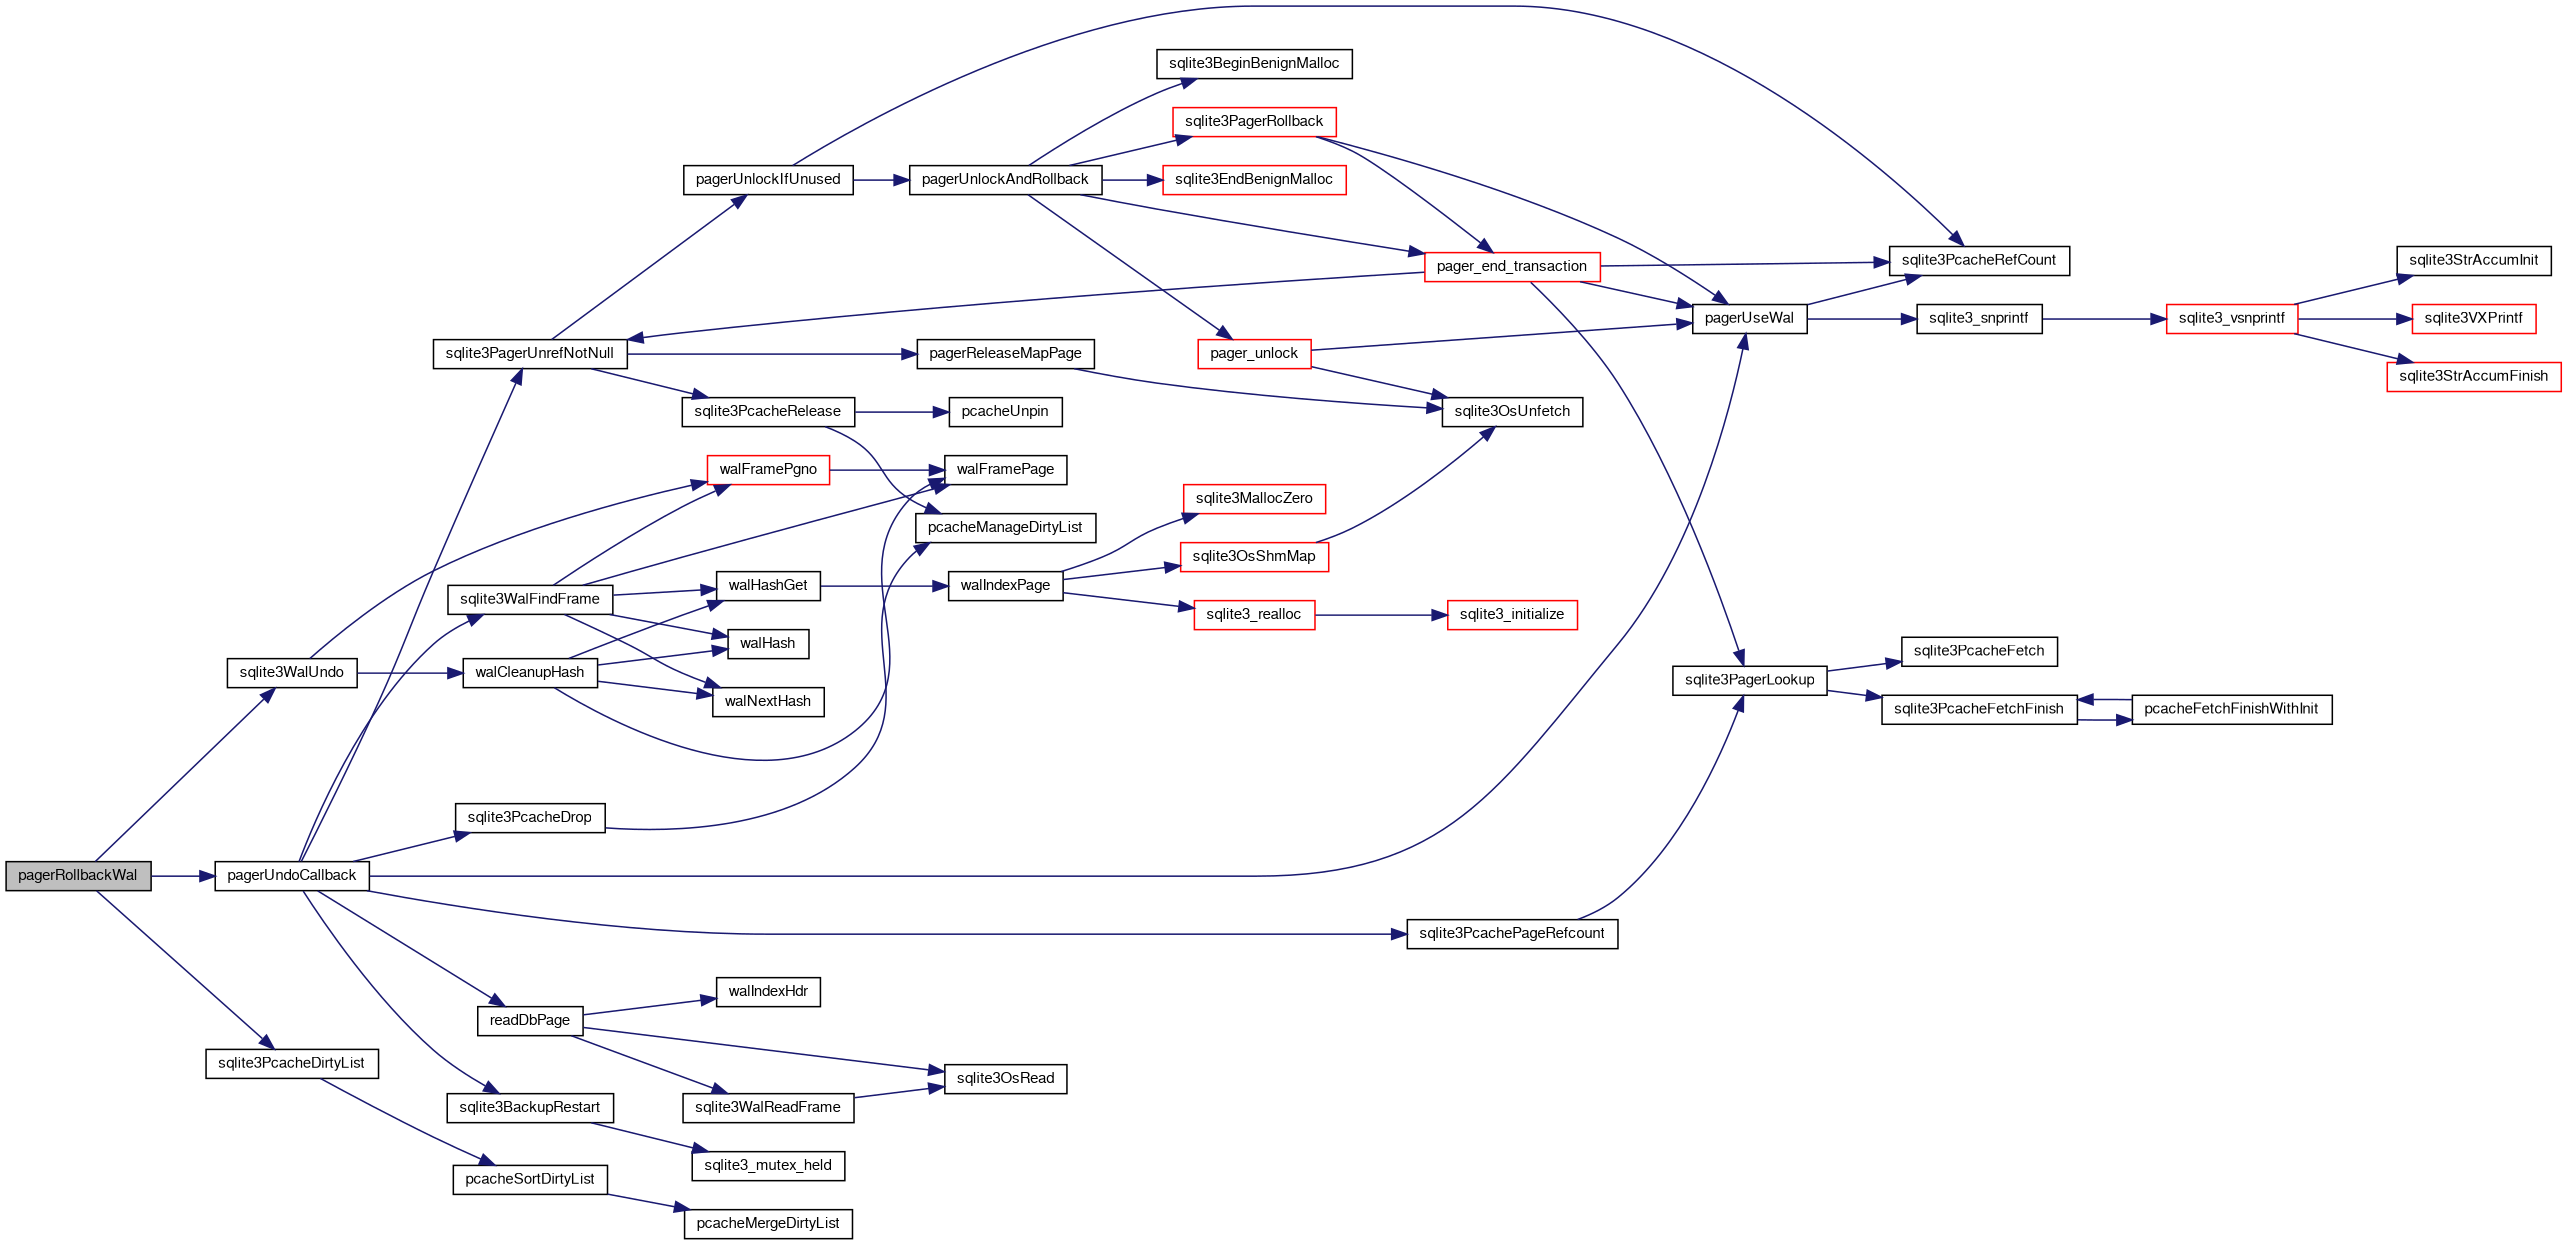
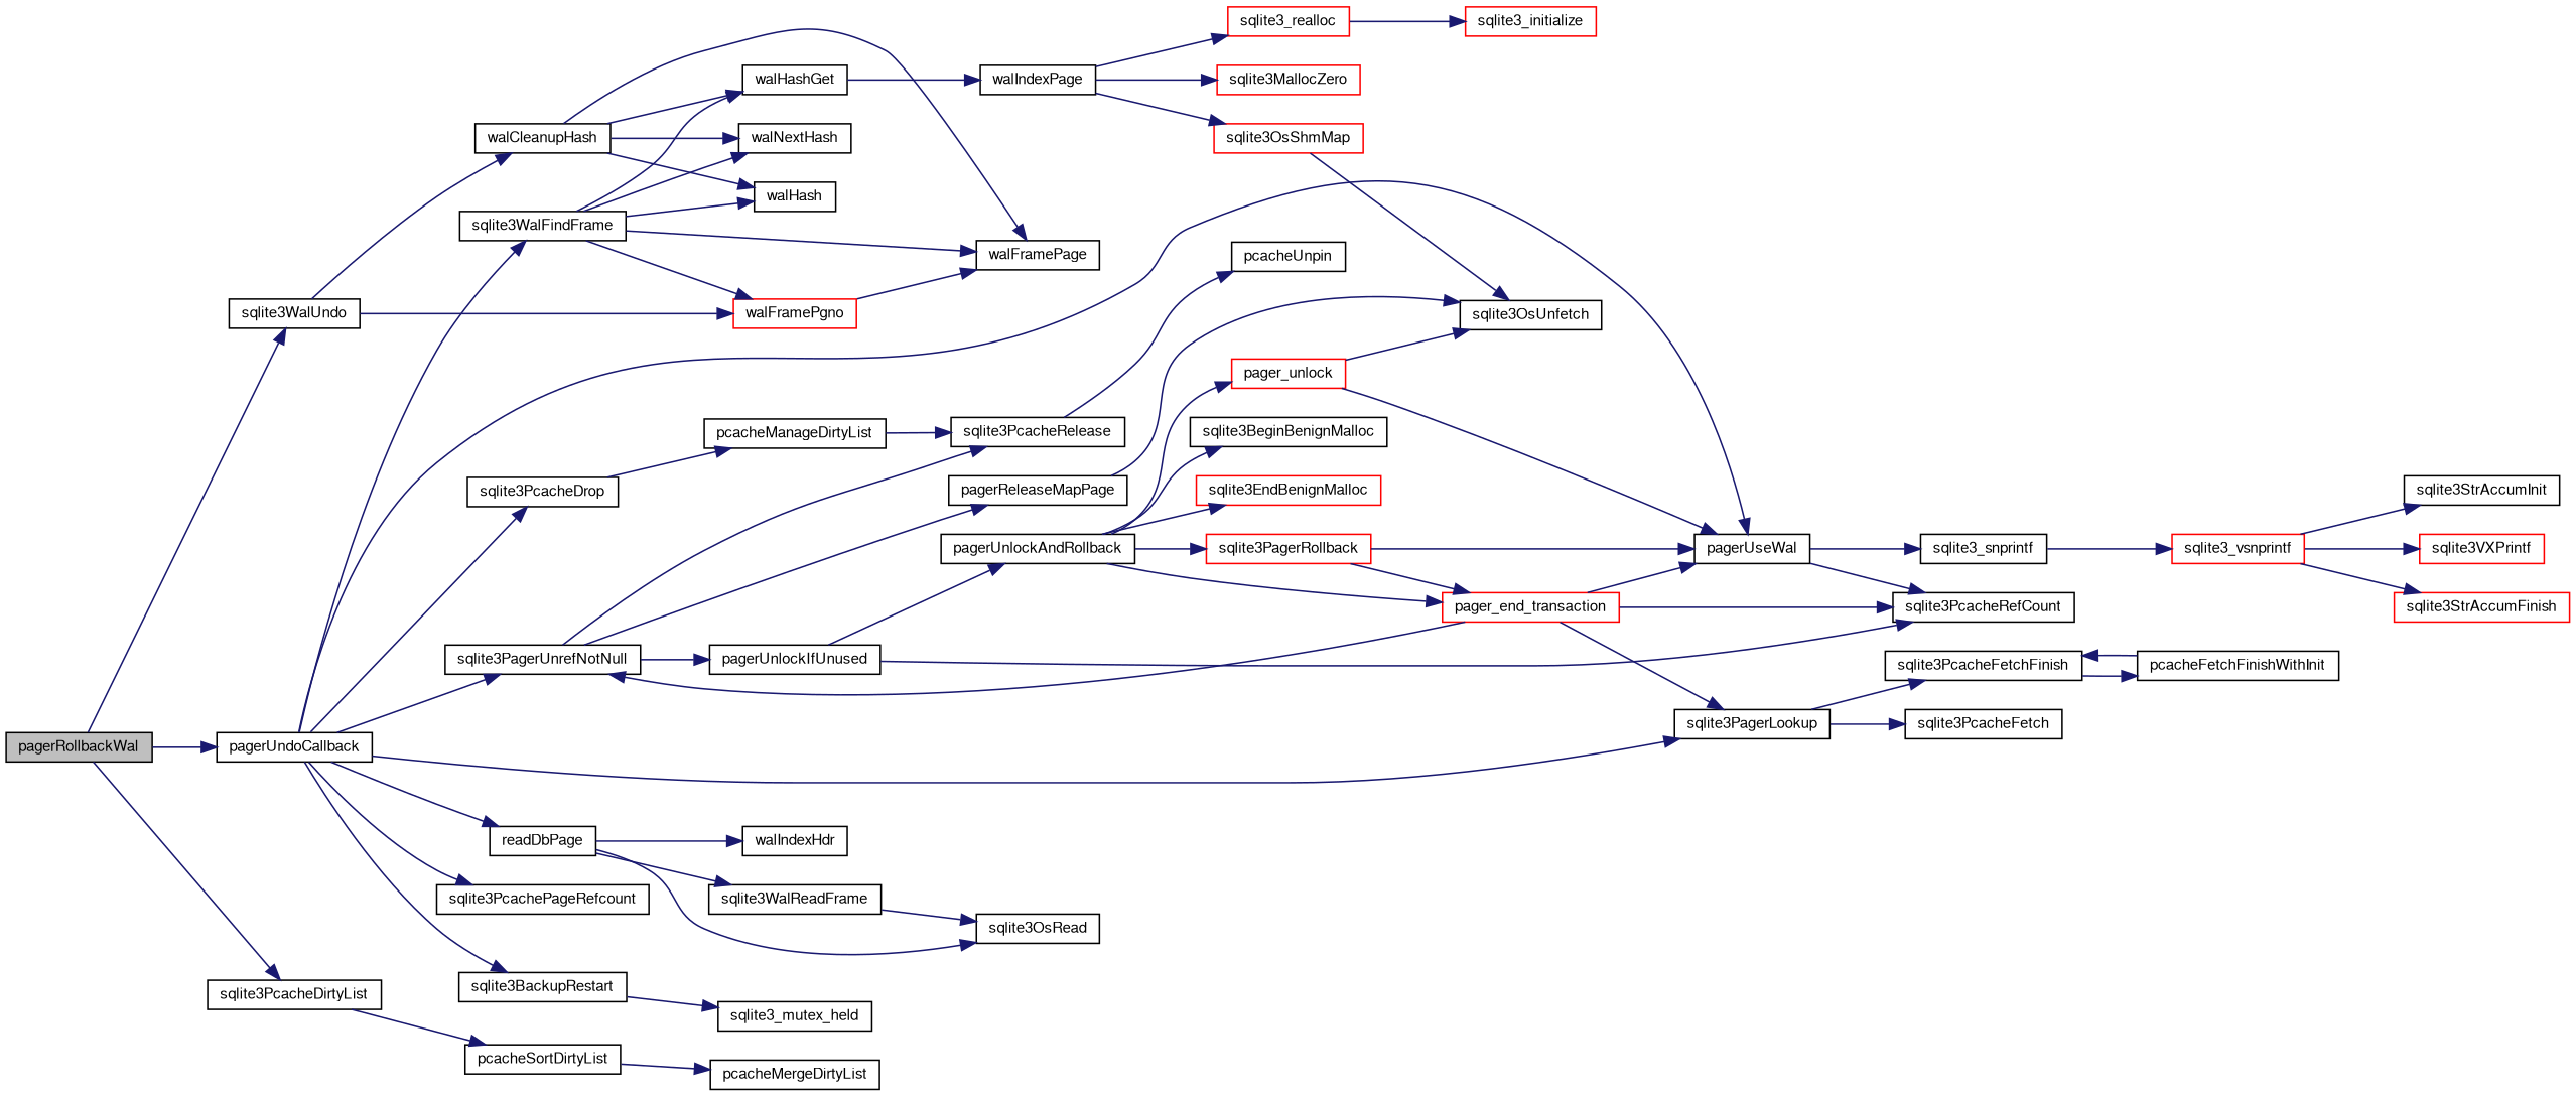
  digraph {
    rankdir=LR
    node [color=black fillcolor=white fontname=FreeSans fontsize=10 shape=record style=filled]
    edge [color=midnightblue fontname=FreeSans fontsize=10 labelfontname=FreeSans labelfontsize=10 style=solid]
    n1 [fillcolor=grey75 fontcolor=black height=0.2 label=pagerRollbackWal width=0.4]
    n2 [height=0.2 label=sqlite3WalUndo width=0.4]
    n3 [height=0.2 label=pagerUndoCallback width=0.4]
    n4 [height=0.2 label=sqlite3PcacheDirtyList width=0.4]
    n5 [color=red height=0.2 label=walFramePgno width=0.4]
    n6 [height=0.2 label=walCleanupHash width=0.4]
    n7 [height=0.2 label=pagerUseWal width=0.4]
    n8 [height=0.2 label=sqlite3PagerLookup width=0.4]
    n9 [height=0.2 label=sqlite3PcachePageRefcount width=0.4]
    n10 [height=0.2 label=sqlite3PcacheDrop width=0.4]
    n11 [height=0.2 label=sqlite3WalFindFrame width=0.4]
    n12 [height=0.2 label=readDbPage width=0.4]
    n13 [height=0.2 label=sqlite3PagerUnrefNotNull width=0.4]
    n14 [height=0.2 label=sqlite3BackupRestart width=0.4]
    n15 [height=0.2 label=pcacheSortDirtyList width=0.4]
    n16 [height=0.2 label=walIndexHdr width=0.4]
    n17 [height=0.2 label=walFramePage width=0.4]
    n18 [height=0.2 label=walHashGet width=0.4]
    n19 [height=0.2 label=walHash width=0.4]
    n20 [height=0.2 label=walNextHash width=0.4]
    n21 [height=0.2 label=walIndexPage width=0.4]
    n22 [color=red height=0.2 label=sqlite3_realloc width=0.4]
    n23 [color=red height=0.2 label=sqlite3MallocZero width=0.4]
    n24 [color=red height=0.2 label=sqlite3OsShmMap width=0.4]
    n25 [color=red height=0.2 label=sqlite3_initialize width=0.4]
    n26 [height=0.2 label=sqlite3OsUnfetch width=0.4]
    n27 [height=0.2 label=sqlite3PcacheRefCount width=0.4]
    n28 [height=0.2 label=sqlite3_snprintf width=0.4]
    n29 [height=0.2 label=sqlite3PcacheFetch width=0.4]
    n30 [height=0.2 label=sqlite3PcacheFetchFinish width=0.4]
    n31 [height=0.2 label=pcacheManageDirtyList width=0.4]
    n32 [height=0.2 label=sqlite3WalReadFrame width=0.4]
    n33 [height=0.2 label=sqlite3OsRead width=0.4]
    n34 [height=0.2 label=pagerReleaseMapPage width=0.4]
    n35 [height=0.2 label=sqlite3PcacheRelease width=0.4]
    n36 [height=0.2 label=pagerUnlockIfUnused width=0.4]
    n37 [height=0.2 label=sqlite3_mutex_held width=0.4]
    n38 [color=red height=0.2 label=sqlite3_vsnprintf width=0.4]
    n39 [height=0.2 label=sqlite3StrAccumInit width=0.4]
    n40 [color=red height=0.2 label=sqlite3VXPrintf width=0.4]
    n41 [color=red height=0.2 label=sqlite3StrAccumFinish width=0.4]
    n42 [height=0.2 label=pcacheFetchFinishWithInit width=0.4]
    n43 [height=0.2 label=pcacheUnpin width=0.4]
    n44 [height=0.2 label=pagerUnlockAndRollback width=0.4]
    n45 [height=0.2 label=sqlite3BeginBenignMalloc width=0.4]
    n46 [color=red height=0.2 label=sqlite3PagerRollback width=0.4]
    n47 [color=red height=0.2 label=pager_end_transaction width=0.4]
    n48 [color=red height=0.2 label=sqlite3EndBenignMalloc width=0.4]
    n49 [color=red height=0.2 label=pager_unlock width=0.4]
    n50 [height=0.2 label=pcacheMergeDirtyList width=0.4]
    n1 -> n2
    n1 -> n3
    n1 -> n4
    n2 -> n5
    n2 -> n6
    n3 -> n7
-   n9 -> n8
+   n3 -> n8
    n3 -> n9
    n3 -> n10
    n3 -> n11
    n3 -> n12
    n3 -> n13
    n3 -> n14
    n4 -> n15
    n5 -> n17
    n6 -> n17
    n6 -> n18
    n6 -> n19
    n6 -> n20
    n7 -> n27
    n7 -> n28
    n8 -> n29
    n8 -> n30
    n10 -> n31
    n11 -> n5
    n11 -> n17
    n11 -> n18
    n11 -> n19
    n11 -> n20
    n12 -> n16
    n12 -> n32
    n12 -> n33
    n13 -> n34
    n13 -> n35
    n13 -> n36
    n14 -> n37
    n15 -> n50
    n18 -> n21
    n21 -> n22
    n21 -> n23
    n21 -> n24
    n22 -> n25
    n24 -> n26
    n28 -> n38
    n30 -> n42
    n32 -> n33
    n34 -> n26
-   n35 -> n31
+   n31 -> n35
    n35 -> n43
    n36 -> n27
    n36 -> n44
    n38 -> n39
    n38 -> n40
    n38 -> n41
    n42 -> n30
    n44 -> n45
    n44 -> n46
    n44 -> n47
    n44 -> n48
    n44 -> n49
    n46 -> n7
    n46 -> n47
    n47 -> n7
    n47 -> n8
    n47 -> n13
    n47 -> n27
    n49 -> n7
    n49 -> n26
  }
